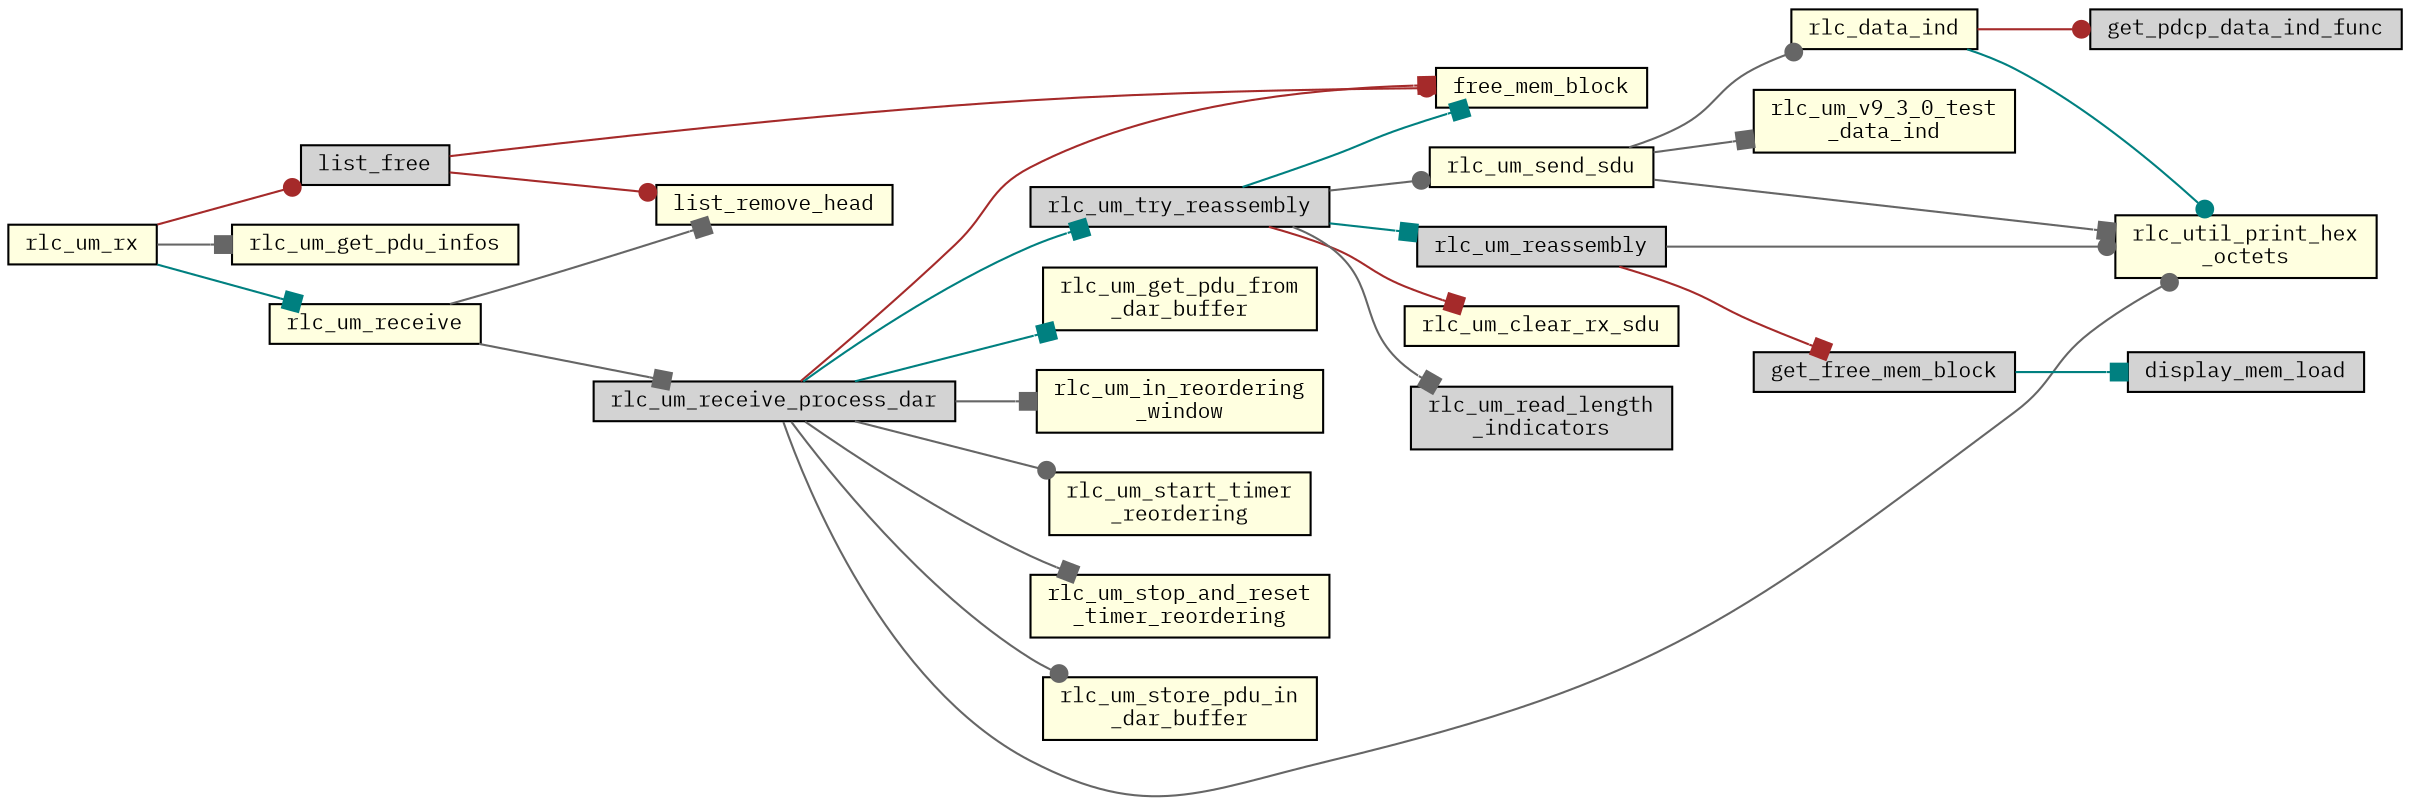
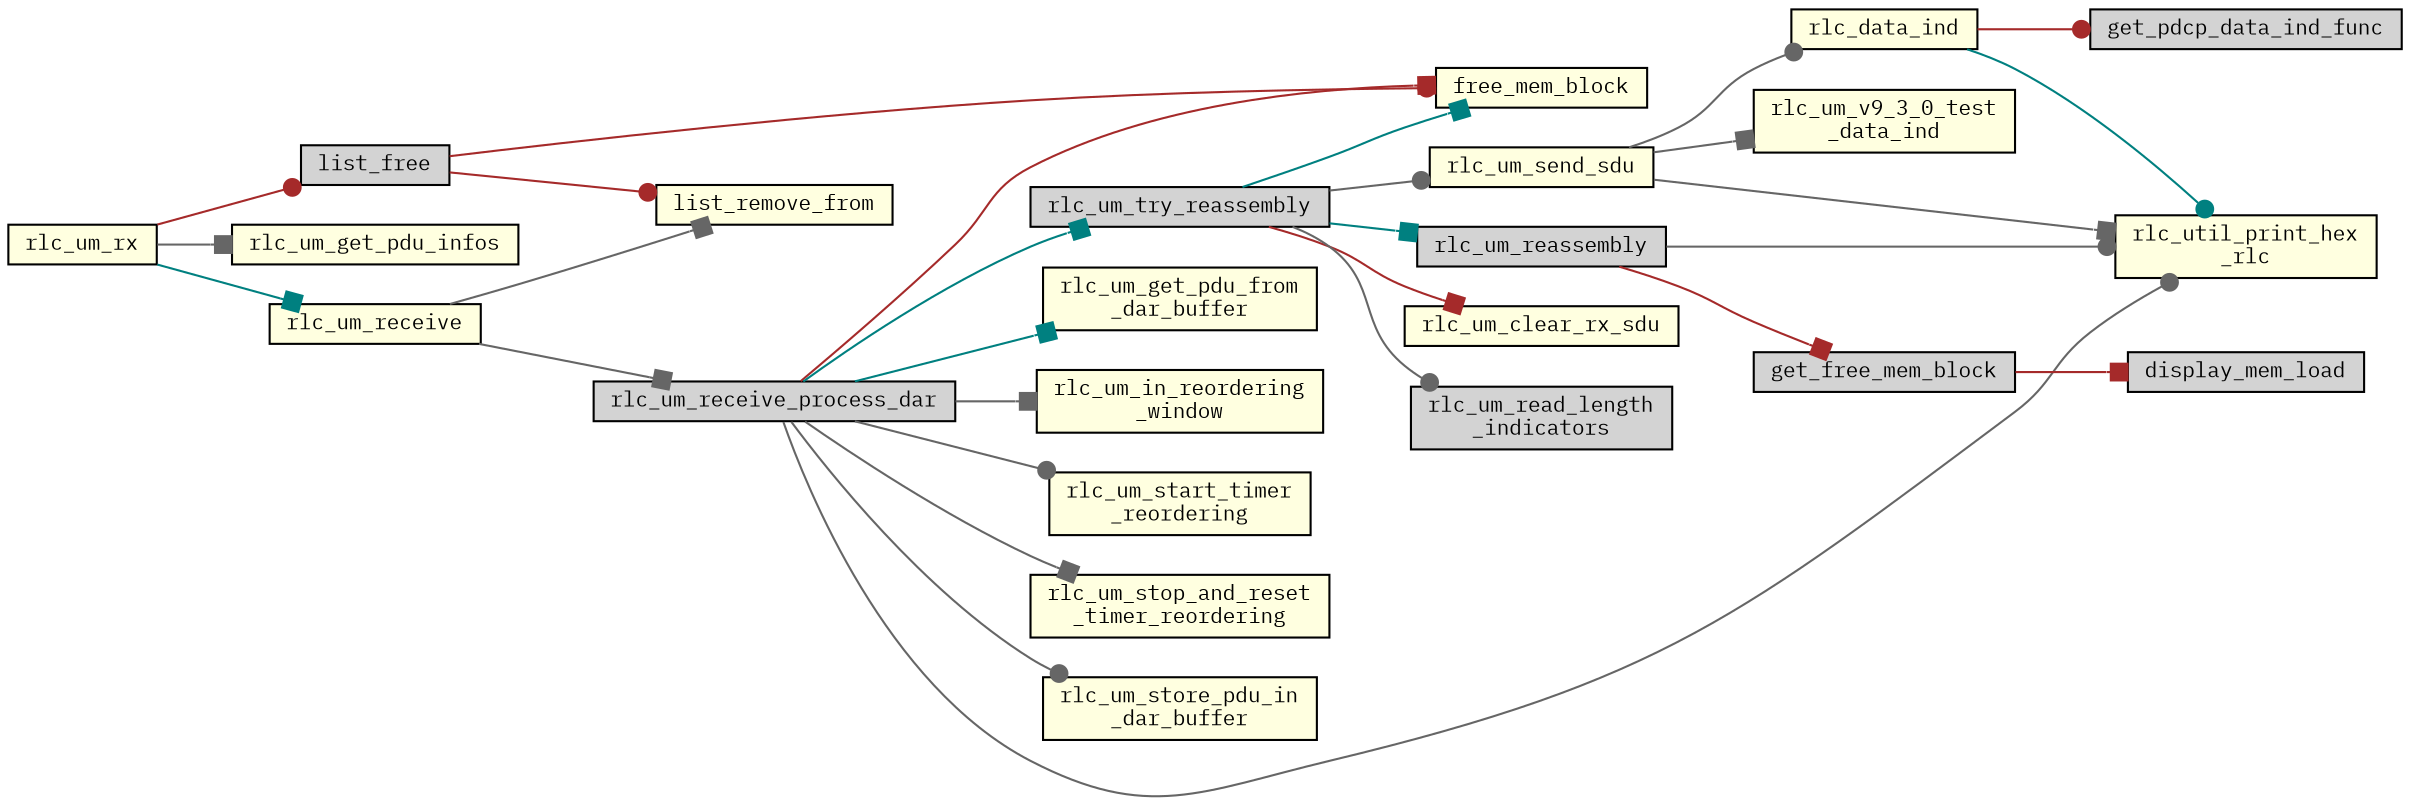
  digraph {
    fontname="IBM Plex Mono"
    rankdir=LR
    node [color=black fillcolor=lightyellow fontname="IBM Plex Mono" fontsize=10 shape=record style=filled]
    edge [arrowhead=box color=gray40 fontname="IBM Plex Mono" fontsize=10 labelfontname=Helvetica labelfontsize=10 style=solid]
    n1 [fontcolor=black height=0.2 label=rlc_um_rx width=0.4]
    n2 [fillcolor=lightgrey height=0.2 label=list_free width=0.4]
    n3 [height=0.2 label=rlc_um_get_pdu_infos width=0.4]
    n4 [height=0.2 label=rlc_um_receive width=0.4]
    n5 [height=0.2 label=free_mem_block width=0.4]
-   n6 [height=0.2 label=list_remove_head width=0.4]
+   n6 [height=0.2 label=list_remove_from width=0.4]
    n7 [fillcolor=lightgrey height=0.2 label=rlc_um_receive_process_dar width=0.4]
    n8 [height=0.2 label="rlc_um_get_pdu_from\l_dar_buffer" width=0.4]
    n9 [height=0.2 label="rlc_um_in_reordering\l_window" width=0.4]
    n10 [height=0.2 label="rlc_um_start_timer\l_reordering" width=0.4]
    n11 [height=0.2 label="rlc_um_stop_and_reset\l_timer_reordering" width=0.4]
    n12 [height=0.2 label="rlc_um_store_pdu_in\l_dar_buffer" width=0.4]
    n13 [fillcolor=lightgrey height=0.2 label=rlc_um_try_reassembly width=0.4]
-   n14 [height=0.2 label="rlc_util_print_hex\l_octets" width=0.4]
+   n14 [height=0.2 label="rlc_util_print_hex\l_rlc" width=0.4]
    n15 [height=0.2 label=rlc_um_clear_rx_sdu width=0.4]
    n16 [fillcolor=lightgrey height=0.2 label="rlc_um_read_length\l_indicators" width=0.4]
    n17 [fillcolor=lightgrey height=0.2 label=rlc_um_reassembly width=0.4]
    n18 [height=0.2 label=rlc_um_send_sdu width=0.4]
    n19 [fillcolor=lightgrey height=0.2 label=get_free_mem_block width=0.4]
    n20 [height=0.2 label=rlc_data_ind width=0.4]
    n21 [height=0.2 label="rlc_um_v9_3_0_test\l_data_ind" width=0.4]
    n22 [fillcolor=lightgrey height=0.2 label=display_mem_load width=0.4]
    n23 [fillcolor=lightgrey height=0.2 label=get_pdcp_data_ind_func width=0.4]
    n1 -> n2 [arrowhead=dot color=brown]
    n1 -> n3
    n1 -> n4 [color=teal]
    n2 -> n5 [arrowhead=dot color=brown]
    n2 -> n6 [arrowhead=dot color=brown]
    n4 -> n6
    n4 -> n7
    n7 -> n5 [color=brown]
    n7 -> n8 [color=teal]
    n7 -> n9
    n7 -> n10 [arrowhead=dot]
    n7 -> n11
    n7 -> n12 [arrowhead=dot]
    n7 -> n13 [color=teal]
    n7 -> n14 [arrowhead=dot]
    n13 -> n5 [color=teal]
    n13 -> n15 [color=brown]
-   n13 -> n16
+   n13 -> n16 [arrowhead=dot]
    n13 -> n17 [color=teal]
    n13 -> n18 [arrowhead=dot]
    n17 -> n14 [arrowhead=dot]
    n17 -> n19 [color=brown]
    n18 -> n14
    n18 -> n20 [arrowhead=dot]
    n18 -> n21
-   n19 -> n22 [color=teal]
+   n19 -> n22 [color=brown]
    n20 -> n14 [arrowhead=dot color=teal]
    n20 -> n23 [arrowhead=dot color=brown]
  }
